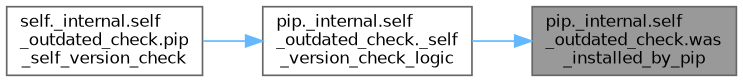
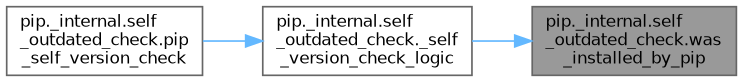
  digraph {
    rankdir=RL
    node [color=grey40 fillcolor=white fontname=Helvetica fontsize=10 shape=box style=filled]
    edge [color=steelblue1 dir=back fontname=Helvetica fontsize=10 labelfontname=Helvetica labelfontsize=10 style=solid]
    n1 [color=gray40 fillcolor=grey60 fontcolor=black height=0.2 label="pip._internal.self\l_outdated_check.was\l_installed_by_pip" width=0.4]
    n2 [height=0.2 label="pip._internal.self\l_outdated_check._self\l_version_check_logic" width=0.4]
-   n3 [height=0.2 label="self._internal.self\l_outdated_check.pip\l_self_version_check" width=0.4]
+   n3 [height=0.2 label="pip._internal.self\l_outdated_check.pip\l_self_version_check" width=0.4]
    n1 -> n2
    n2 -> n3
  }
